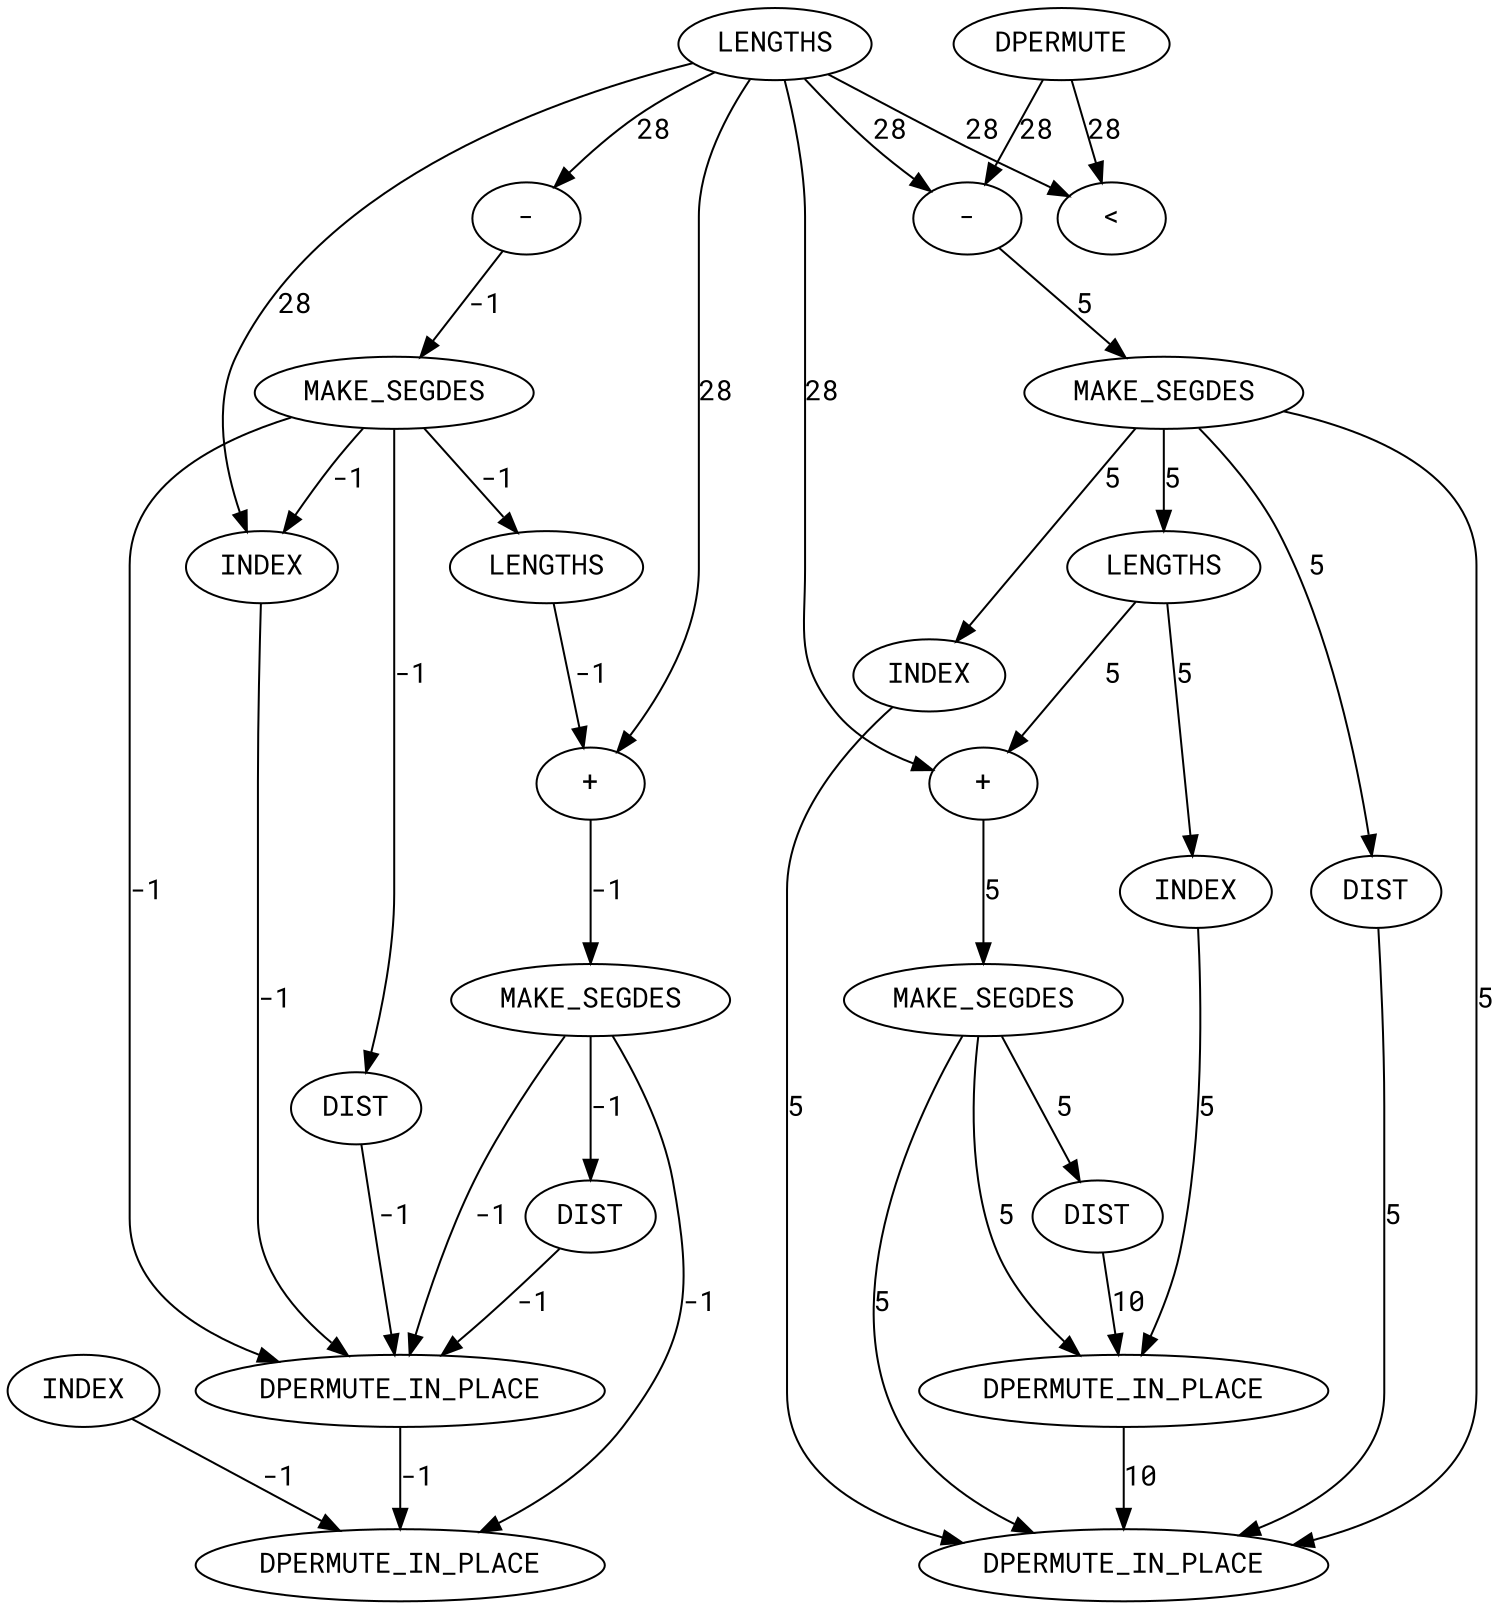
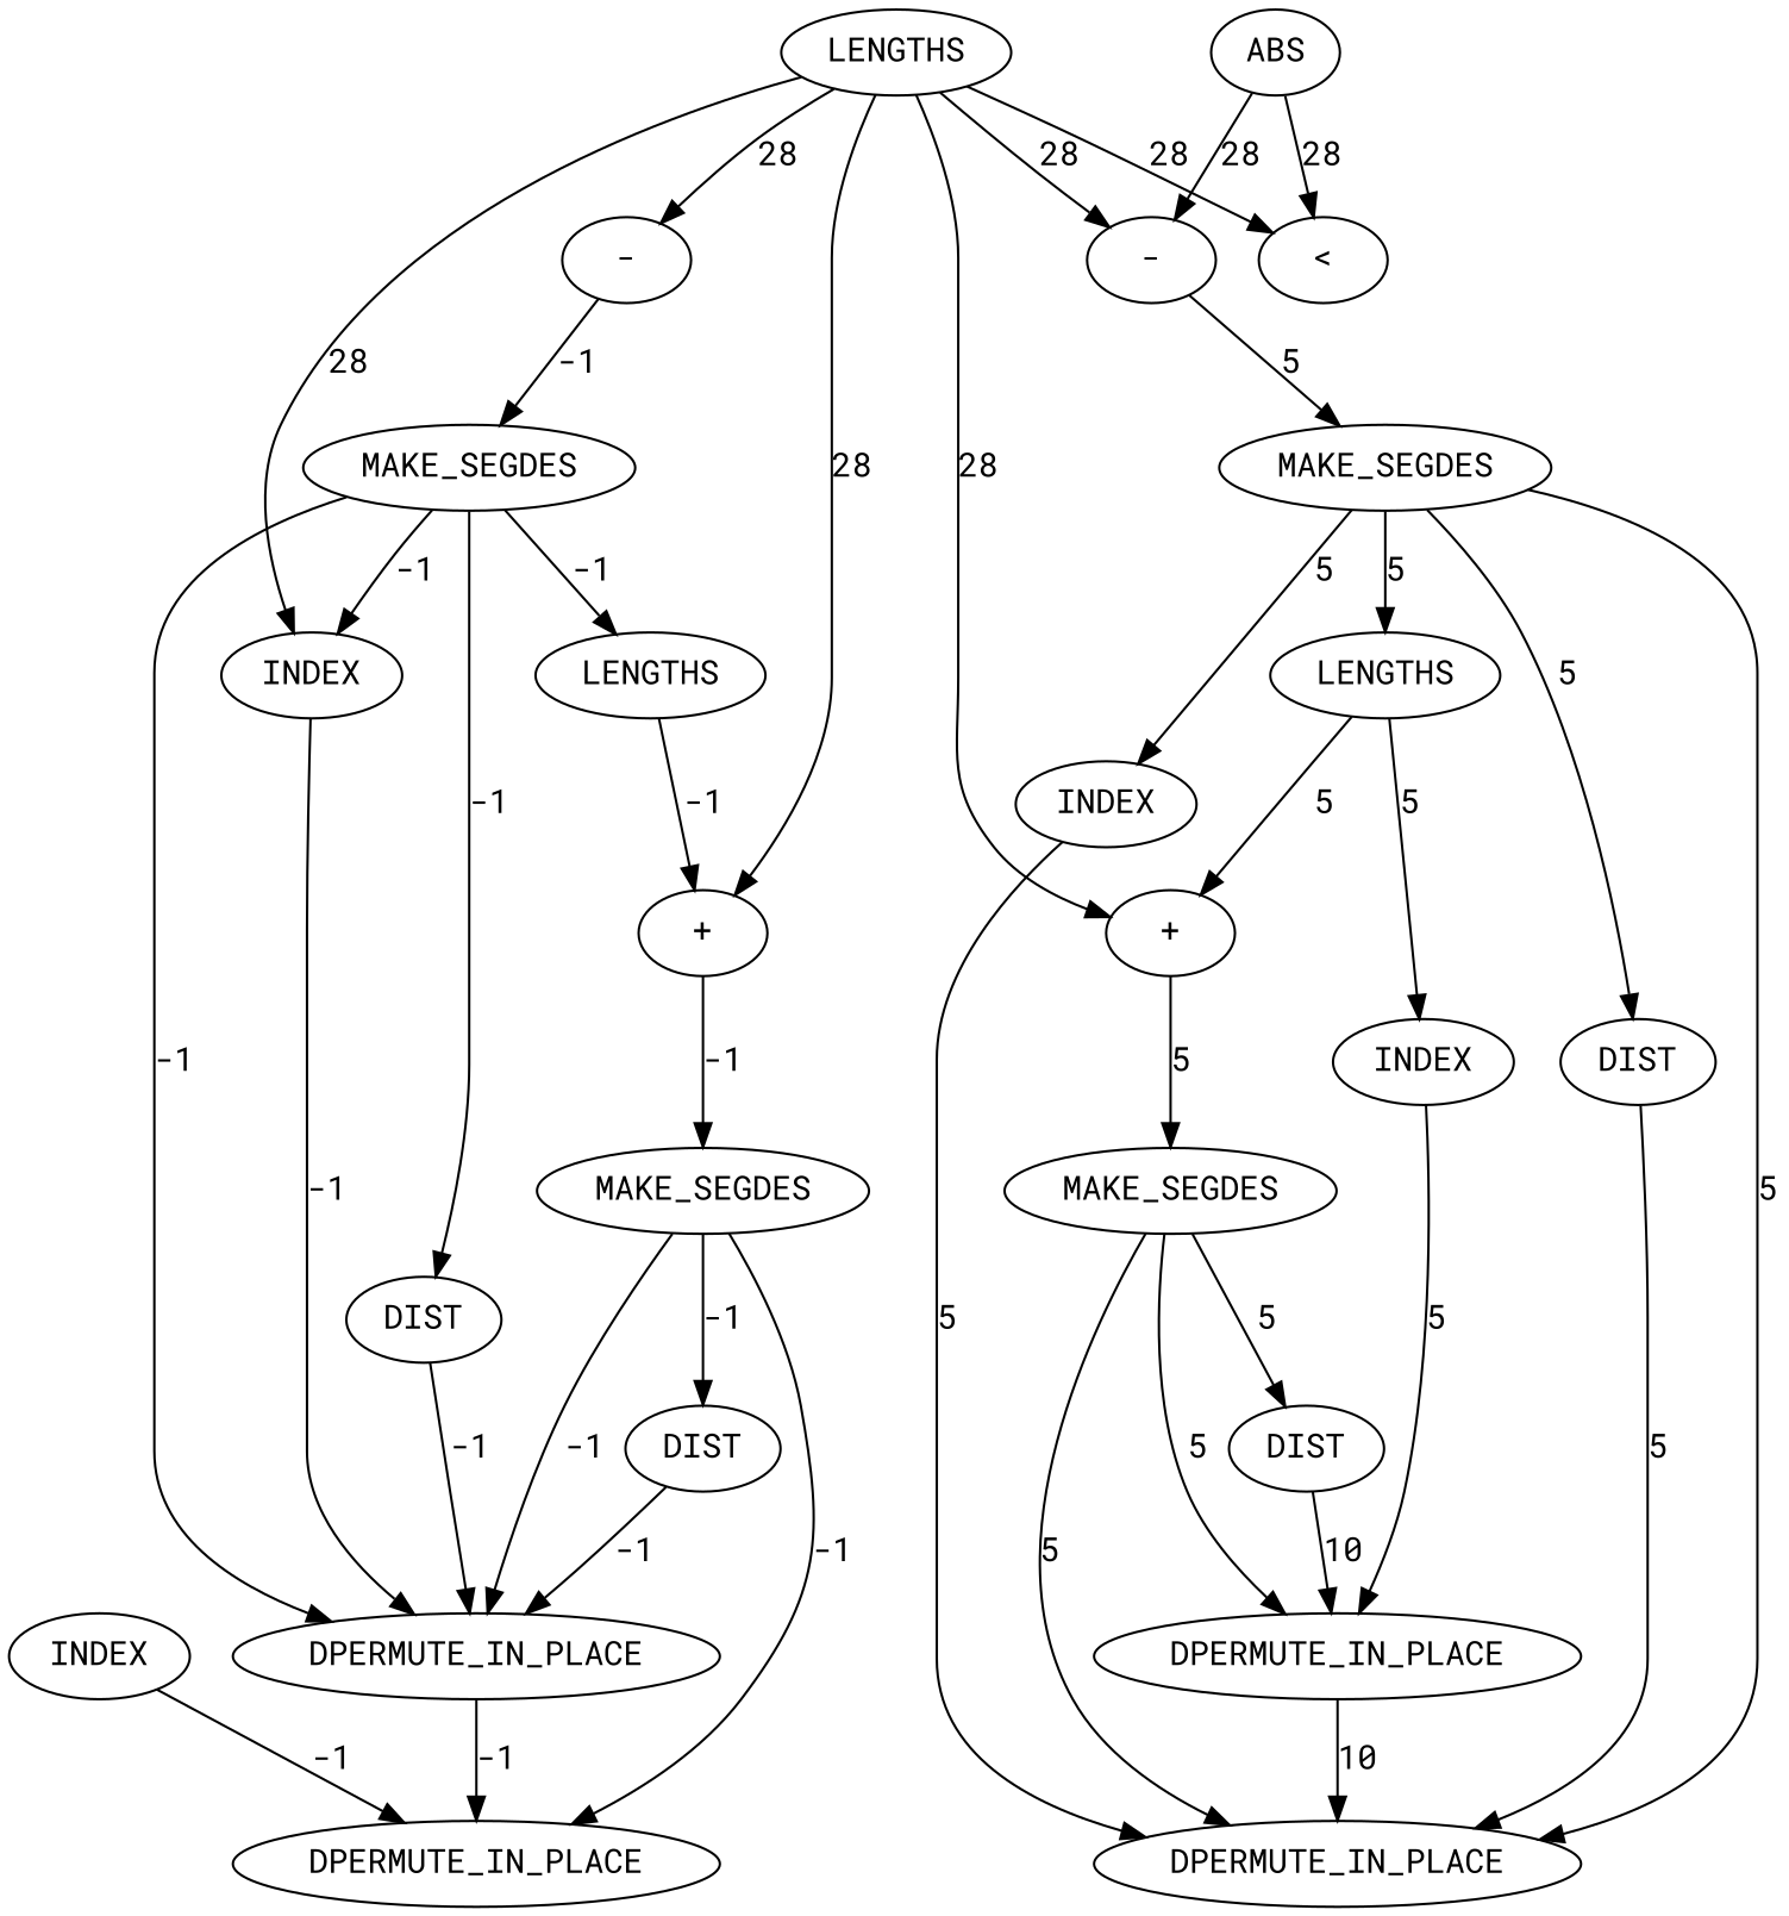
  digraph {
    fontname="Roboto Mono"
    node [cost=0 fontname="Roboto Mono"]
    edge [cost=-1 fontname="Roboto Mono"]
    n1 [label="+"]
    n2 [label=MAKE_SEGDES]
    n3 [cost=216 label="+"]
    n4 [cost=2450 label=MAKE_SEGDES]
    n5 [cost=87 label=DIST]
    n6 [cost=298 label=DPERMUTE_IN_PLACE]
    n7 [label=MAKE_SEGDES]
    n8 [label=INDEX]
    n9 [label=LENGTHS]
    n10 [label=DIST]
    n11 [label=DPERMUTE_IN_PLACE]
    n12 [cost=257 label=DPERMUTE_IN_PLACE]
    n13 [label=DPERMUTE_IN_PLACE]
    n14 [label=DIST]
    n15 [cost=3350 label=LENGTHS]
    n16 [cost=213 label="-"]
    n17 [cost=3817 label="\<"]
    n18 [label="-"]
    n19 [cost=1117 label=INDEX]
    n20 [cost=258 label=DIST]
    n21 [cost=4301 label=MAKE_SEGDES]
    n22 [cost=1246 label=INDEX]
    n23 [cost=173 label=LENGTHS]
-   n24 [cost=10831 label=DPERMUTE]
+   n24 [cost=10831 label=ABS]
    n25 [label=INDEX]
    n1 -> n2 [label=-1]
    n2 -> n11 [label=-1]
    n2 -> n13 [label=-1]
    n2 -> n14 [label=-1]
    n3 -> n4 [cost=5 label=5]
    n4 -> n5 [cost=5 label=5]
    n4 -> n6 [cost=5 label=5]
    n4 -> n12 [cost=5 label=5]
    n5 -> n6 [cost=10 label=10]
    n6 -> n12 [cost=10 label=10]
    n7 -> n8 [label=-1]
    n7 -> n9 [label=-1]
    n7 -> n10 [label=-1]
    n7 -> n11 [label=-1]
    n8 -> n11 [label=-1]
    n9 -> n1 [label=-1]
    n10 -> n11 [label=-1]
    n11 -> n13 [label=-1]
    n14 -> n11 [label=-1]
    n15 -> n1 [cost=28 label=28]
    n15 -> n3 [cost=28 label=28]
    n15 -> n8 [cost=28 label=28]
    n15 -> n16 [cost=28 label=28]
    n15 -> n17 [cost=28 label=28]
    n15 -> n18 [cost=28 label=28]
    n16 -> n21 [cost=5 label=5]
    n18 -> n7 [label=-1]
    n19 -> n12 [cost=5 label=5]
    n20 -> n12 [cost=5 label=5]
    n21 -> n12 [cost=5 label=5]
    n21 -> n19 [cost=5 label=5]
    n21 -> n20 [cost=5 label=5]
    n21 -> n23 [cost=5 label=5]
    n22 -> n6 [cost=5 label=5]
    n23 -> n3 [cost=5 label=5]
    n23 -> n22 [cost=5 label=5]
    n24 -> n16 [cost=28 label=28]
    n24 -> n17 [cost=28 label=28]
    n25 -> n13 [label=-1]
  }
